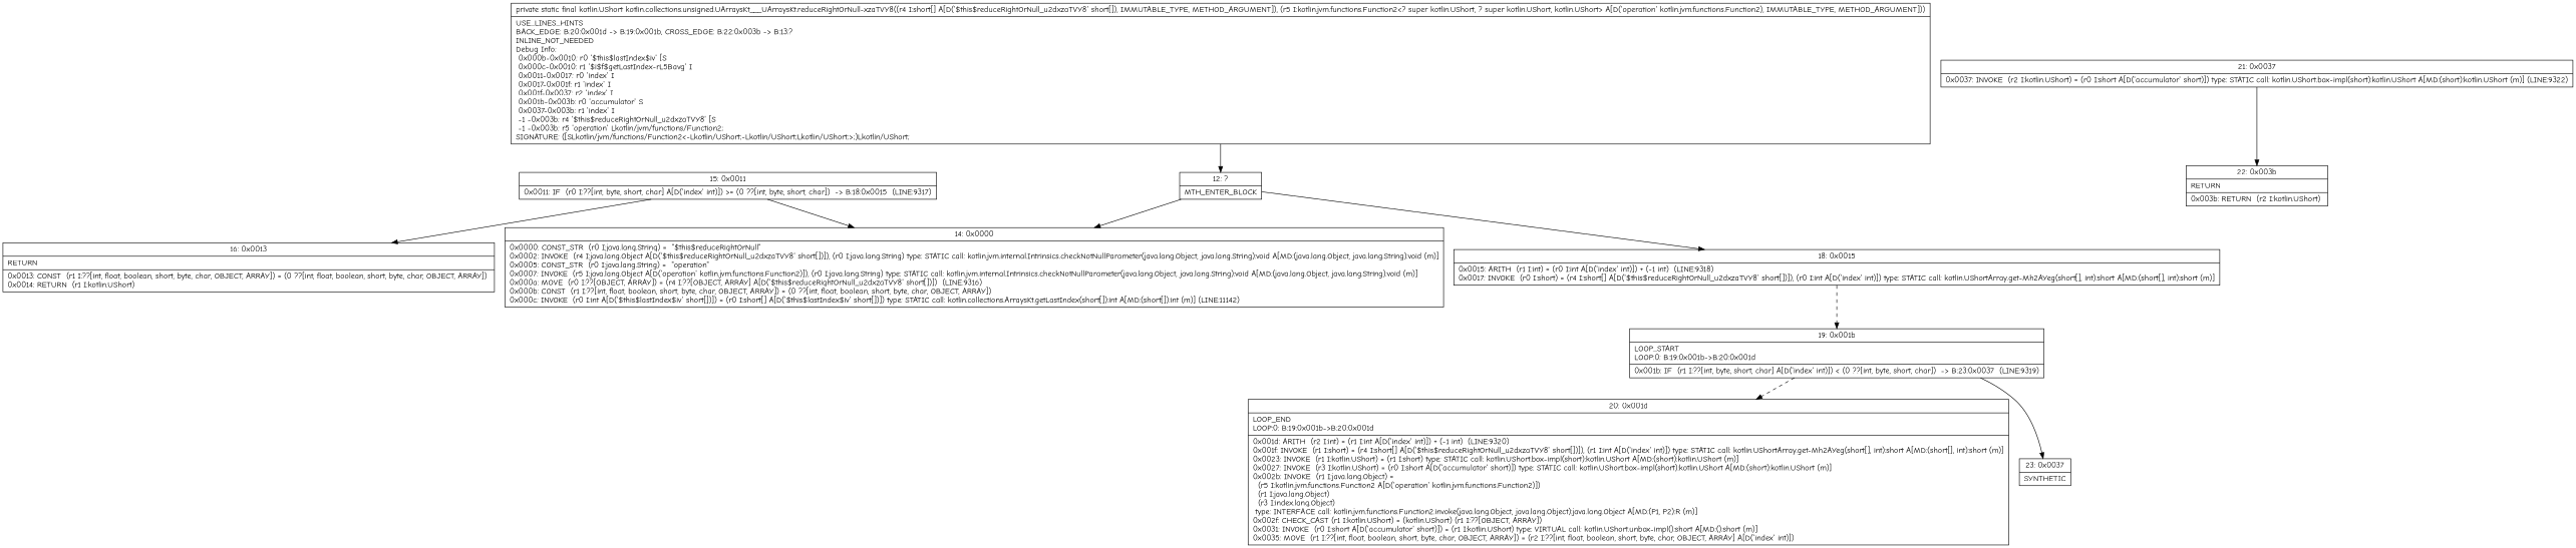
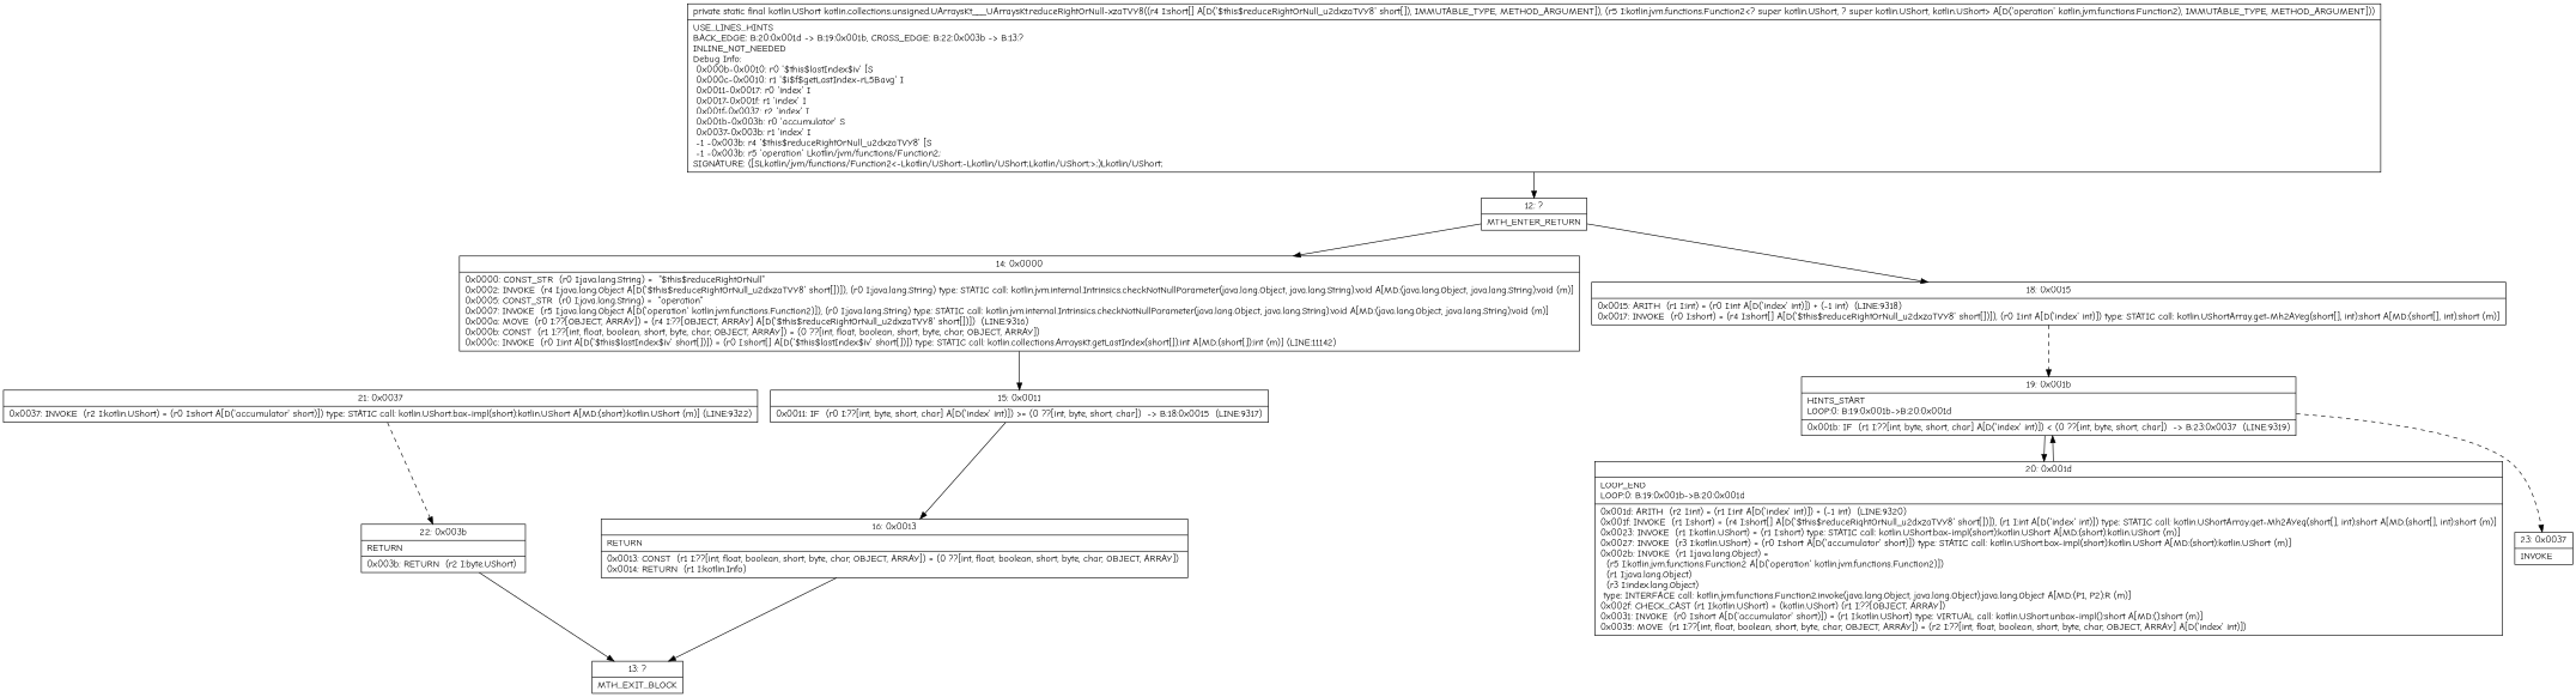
  digraph {
    fontname="Comic Neue"
    node [fontname="Comic Neue" shape=record]
    edge [fontname="Comic Neue"]
-   n1 [label="{12\:\ ?|MTH_ENTER_BLOCK\l}"]
+   n1 [label="{12\:\ ?|MTH_ENTER_RETURN\l}"]
    n2 [label="{14\:\ 0x0000|0x0000: CONST_STR  (r0 I:java.lang.String) =  \"$this$reduceRightOrNull\" \l0x0002: INVOKE  (r4 I:java.lang.Object A[D('$this$reduceRightOrNull_u2dxzaTVY8' short[])]), (r0 I:java.lang.String) type: STATIC call: kotlin.jvm.internal.Intrinsics.checkNotNullParameter(java.lang.Object, java.lang.String):void A[MD:(java.lang.Object, java.lang.String):void (m)]\l0x0005: CONST_STR  (r0 I:java.lang.String) =  \"operation\" \l0x0007: INVOKE  (r5 I:java.lang.Object A[D('operation' kotlin.jvm.functions.Function2)]), (r0 I:java.lang.String) type: STATIC call: kotlin.jvm.internal.Intrinsics.checkNotNullParameter(java.lang.Object, java.lang.String):void A[MD:(java.lang.Object, java.lang.String):void (m)]\l0x000a: MOVE  (r0 I:??[OBJECT, ARRAY]) = (r4 I:??[OBJECT, ARRAY] A[D('$this$reduceRightOrNull_u2dxzaTVY8' short[])])  (LINE:9316)\l0x000b: CONST  (r1 I:??[int, float, boolean, short, byte, char, OBJECT, ARRAY]) = (0 ??[int, float, boolean, short, byte, char, OBJECT, ARRAY]) \l0x000c: INVOKE  (r0 I:int A[D('$this$lastIndex$iv' short[])]) = (r0 I:short[] A[D('$this$lastIndex$iv' short[])]) type: STATIC call: kotlin.collections.ArraysKt.getLastIndex(short[]):int A[MD:(short[]):int (m)] (LINE:11142)\l}"]
    n3 [label="{18\:\ 0x0015|0x0015: ARITH  (r1 I:int) = (r0 I:int A[D('index' int)]) + (\-1 int)  (LINE:9318)\l0x0017: INVOKE  (r0 I:short) = (r4 I:short[] A[D('$this$reduceRightOrNull_u2dxzaTVY8' short[])]), (r0 I:int A[D('index' int)]) type: STATIC call: kotlin.UShortArray.get\-Mh2AYeg(short[], int):short A[MD:(short[], int):short (m)]\l}"]
    n4 [label="{15\:\ 0x0011|0x0011: IF  (r0 I:??[int, byte, short, char] A[D('index' int)]) \>= (0 ??[int, byte, short, char])  \-\> B:18:0x0015  (LINE:9317)\l}"]
-   n5 [label="{16\:\ 0x0013|RETURN\l|0x0013: CONST  (r1 I:??[int, float, boolean, short, byte, char, OBJECT, ARRAY]) = (0 ??[int, float, boolean, short, byte, char, OBJECT, ARRAY]) \l0x0014: RETURN  (r1 I:kotlin.UShort) \l}"]
-   n7 [label="{19\:\ 0x001b|LOOP_START\lLOOP:0: B:19:0x001b\-\>B:20:0x001d\l|0x001b: IF  (r1 I:??[int, byte, short, char] A[D('index' int)]) \< (0 ??[int, byte, short, char])  \-\> B:23:0x0037  (LINE:9319)\l}"]
+   n5 [label="{16\:\ 0x0013|RETURN\l|0x0013: CONST  (r1 I:??[int, float, boolean, short, byte, char, OBJECT, ARRAY]) = (0 ??[int, float, boolean, short, byte, char, OBJECT, ARRAY]) \l0x0014: RETURN  (r1 I:kotlin.Info) \l}"]
+   n6 [label="{13\:\ ?|MTH_EXIT_BLOCK\l}"]
+   n7 [label="{19\:\ 0x001b|HINTS_START\lLOOP:0: B:19:0x001b\-\>B:20:0x001d\l|0x001b: IF  (r1 I:??[int, byte, short, char] A[D('index' int)]) \< (0 ??[int, byte, short, char])  \-\> B:23:0x0037  (LINE:9319)\l}"]
    n8 [label="{20\:\ 0x001d|LOOP_END\lLOOP:0: B:19:0x001b\-\>B:20:0x001d\l|0x001d: ARITH  (r2 I:int) = (r1 I:int A[D('index' int)]) + (\-1 int)  (LINE:9320)\l0x001f: INVOKE  (r1 I:short) = (r4 I:short[] A[D('$this$reduceRightOrNull_u2dxzaTVY8' short[])]), (r1 I:int A[D('index' int)]) type: STATIC call: kotlin.UShortArray.get\-Mh2AYeg(short[], int):short A[MD:(short[], int):short (m)]\l0x0023: INVOKE  (r1 I:kotlin.UShort) = (r1 I:short) type: STATIC call: kotlin.UShort.box\-impl(short):kotlin.UShort A[MD:(short):kotlin.UShort (m)]\l0x0027: INVOKE  (r3 I:kotlin.UShort) = (r0 I:short A[D('accumulator' short)]) type: STATIC call: kotlin.UShort.box\-impl(short):kotlin.UShort A[MD:(short):kotlin.UShort (m)]\l0x002b: INVOKE  (r1 I:java.lang.Object) = \l  (r5 I:kotlin.jvm.functions.Function2 A[D('operation' kotlin.jvm.functions.Function2)])\l  (r1 I:java.lang.Object)\l  (r3 I:index.lang.Object)\l type: INTERFACE call: kotlin.jvm.functions.Function2.invoke(java.lang.Object, java.lang.Object):java.lang.Object A[MD:(P1, P2):R (m)]\l0x002f: CHECK_CAST (r1 I:kotlin.UShort) = (kotlin.UShort) (r1 I:??[OBJECT, ARRAY]) \l0x0031: INVOKE  (r0 I:short A[D('accumulator' short)]) = (r1 I:kotlin.UShort) type: VIRTUAL call: kotlin.UShort.unbox\-impl():short A[MD:():short (m)]\l0x0035: MOVE  (r1 I:??[int, float, boolean, short, byte, char, OBJECT, ARRAY]) = (r2 I:??[int, float, boolean, short, byte, char, OBJECT, ARRAY] A[D('index' int)]) \l}"]
-   n9 [label="{23\:\ 0x0037|SYNTHETIC\l}"]
+   n9 [label="{23\:\ 0x0037|INVOKE\l}"]
    n10 [label="{21\:\ 0x0037|0x0037: INVOKE  (r2 I:kotlin.UShort) = (r0 I:short A[D('accumulator' short)]) type: STATIC call: kotlin.UShort.box\-impl(short):kotlin.UShort A[MD:(short):kotlin.UShort (m)] (LINE:9322)\l}"]
-   n11 [label="{22\:\ 0x003b|RETURN\l|0x003b: RETURN  (r2 I:kotlin.UShort) \l}"]
+   n11 [label="{22\:\ 0x003b|RETURN\l|0x003b: RETURN  (r2 I:byte.UShort) \l}"]
    n12 [label="{private static final kotlin.UShort kotlin.collections.unsigned.UArraysKt___UArraysKt.reduceRightOrNull\-xzaTVY8((r4 I:short[] A[D('$this$reduceRightOrNull_u2dxzaTVY8' short[]), IMMUTABLE_TYPE, METHOD_ARGUMENT]), (r5 I:kotlin.jvm.functions.Function2\<? super kotlin.UShort, ? super kotlin.UShort, kotlin.UShort\> A[D('operation' kotlin.jvm.functions.Function2), IMMUTABLE_TYPE, METHOD_ARGUMENT]))  | USE_LINES_HINTS\lBACK_EDGE: B:20:0x001d \-\> B:19:0x001b, CROSS_EDGE: B:22:0x003b \-\> B:13:?\lINLINE_NOT_NEEDED\lDebug Info:\l  0x000b\-0x0010: r0 '$this$lastIndex$iv' [S\l  0x000c\-0x0010: r1 '$i$f$getLastIndex\-rL5Bavg' I\l  0x0011\-0x0017: r0 'index' I\l  0x0017\-0x001f: r1 'index' I\l  0x001f\-0x0037: r2 'index' I\l  0x001b\-0x003b: r0 'accumulator' S\l  0x0037\-0x003b: r1 'index' I\l  \-1 \-0x003b: r4 '$this$reduceRightOrNull_u2dxzaTVY8' [S\l  \-1 \-0x003b: r5 'operation' Lkotlin\/jvm\/functions\/Function2;\lSIGNATURE: ([SLkotlin\/jvm\/functions\/Function2\<\-Lkotlin\/UShort;\-Lkotlin\/UShort;Lkotlin\/UShort;\>;)Lkotlin\/UShort;\l}"]
    n1 -> n2
    n1 -> n3
-   n4 -> n2
+   n2 -> n4
    n3 -> n7 [style=dashed]
    n4 -> n5 [style=solid]
-   n7 -> n8 [style=dashed]
-   n7 -> n9
-   n10 -> n11
+   n5 -> n6
+   n7 -> n8 [style=solid]
+   n7 -> n9 [style=dashed]
+   n8 -> n7
+   n10 -> n11 [style=dashed]
+   n11 -> n6
    n12 -> n1
  }
